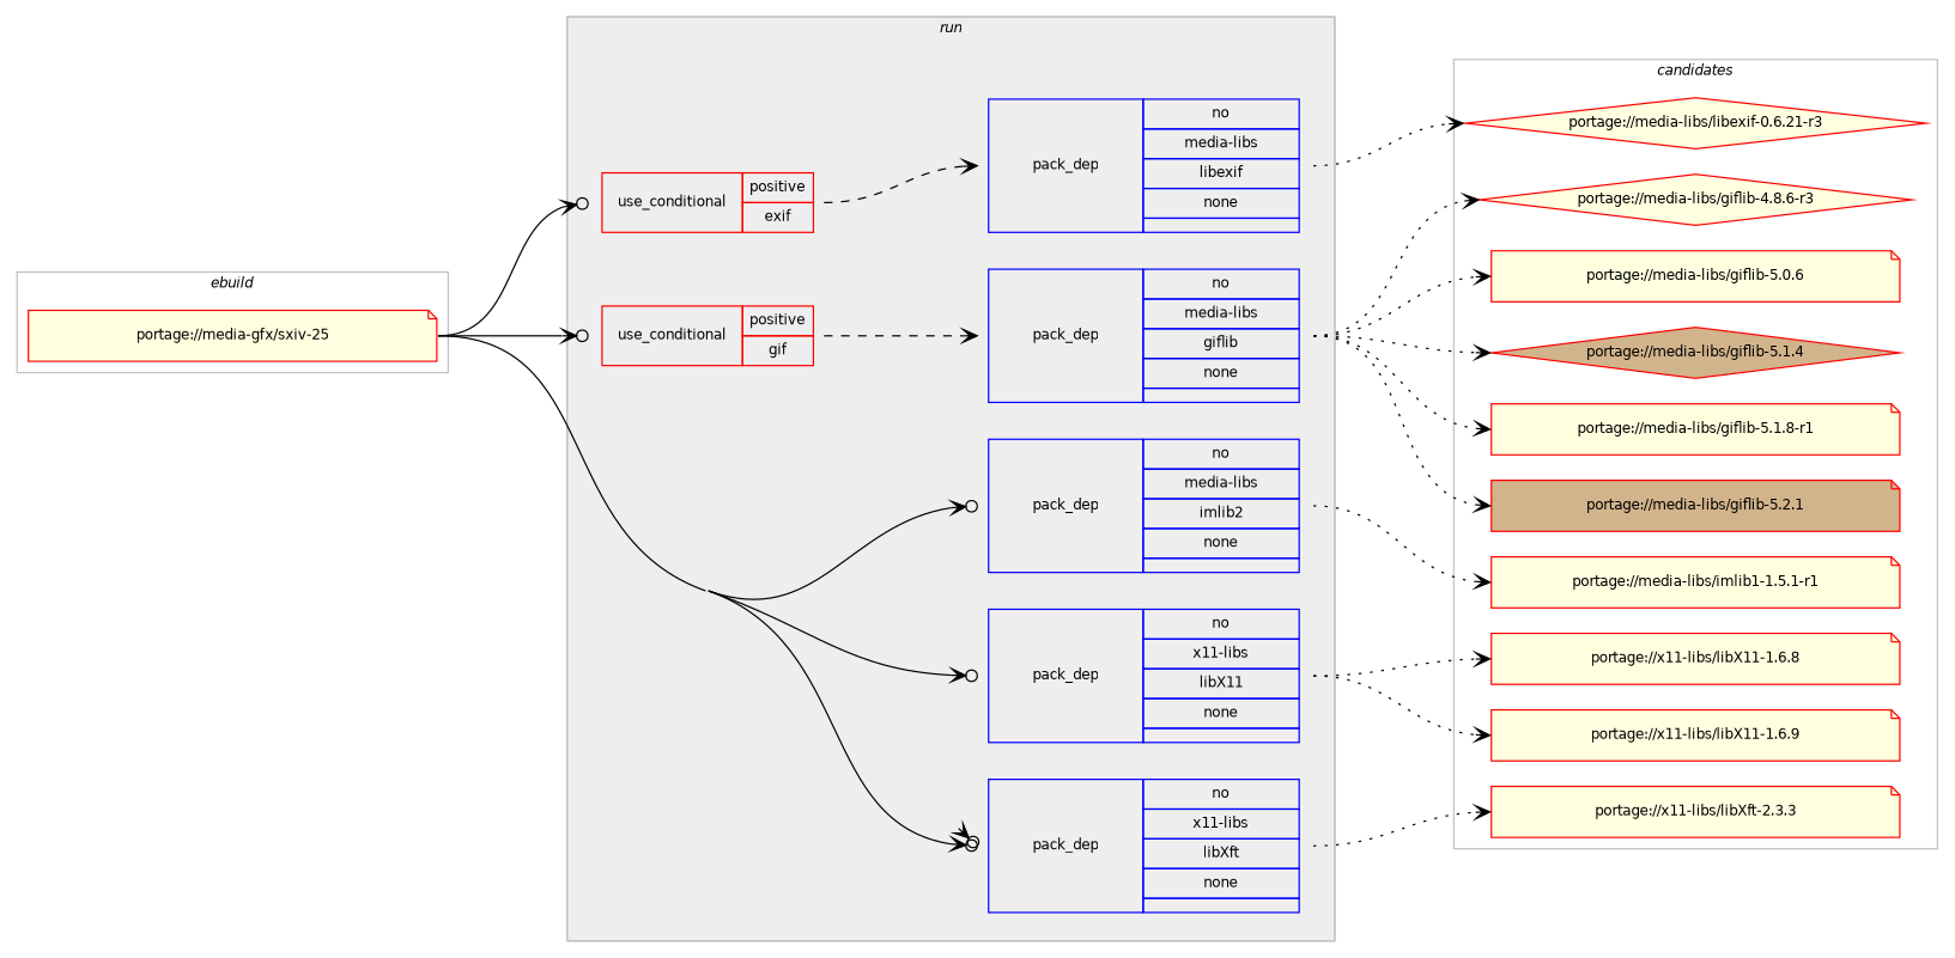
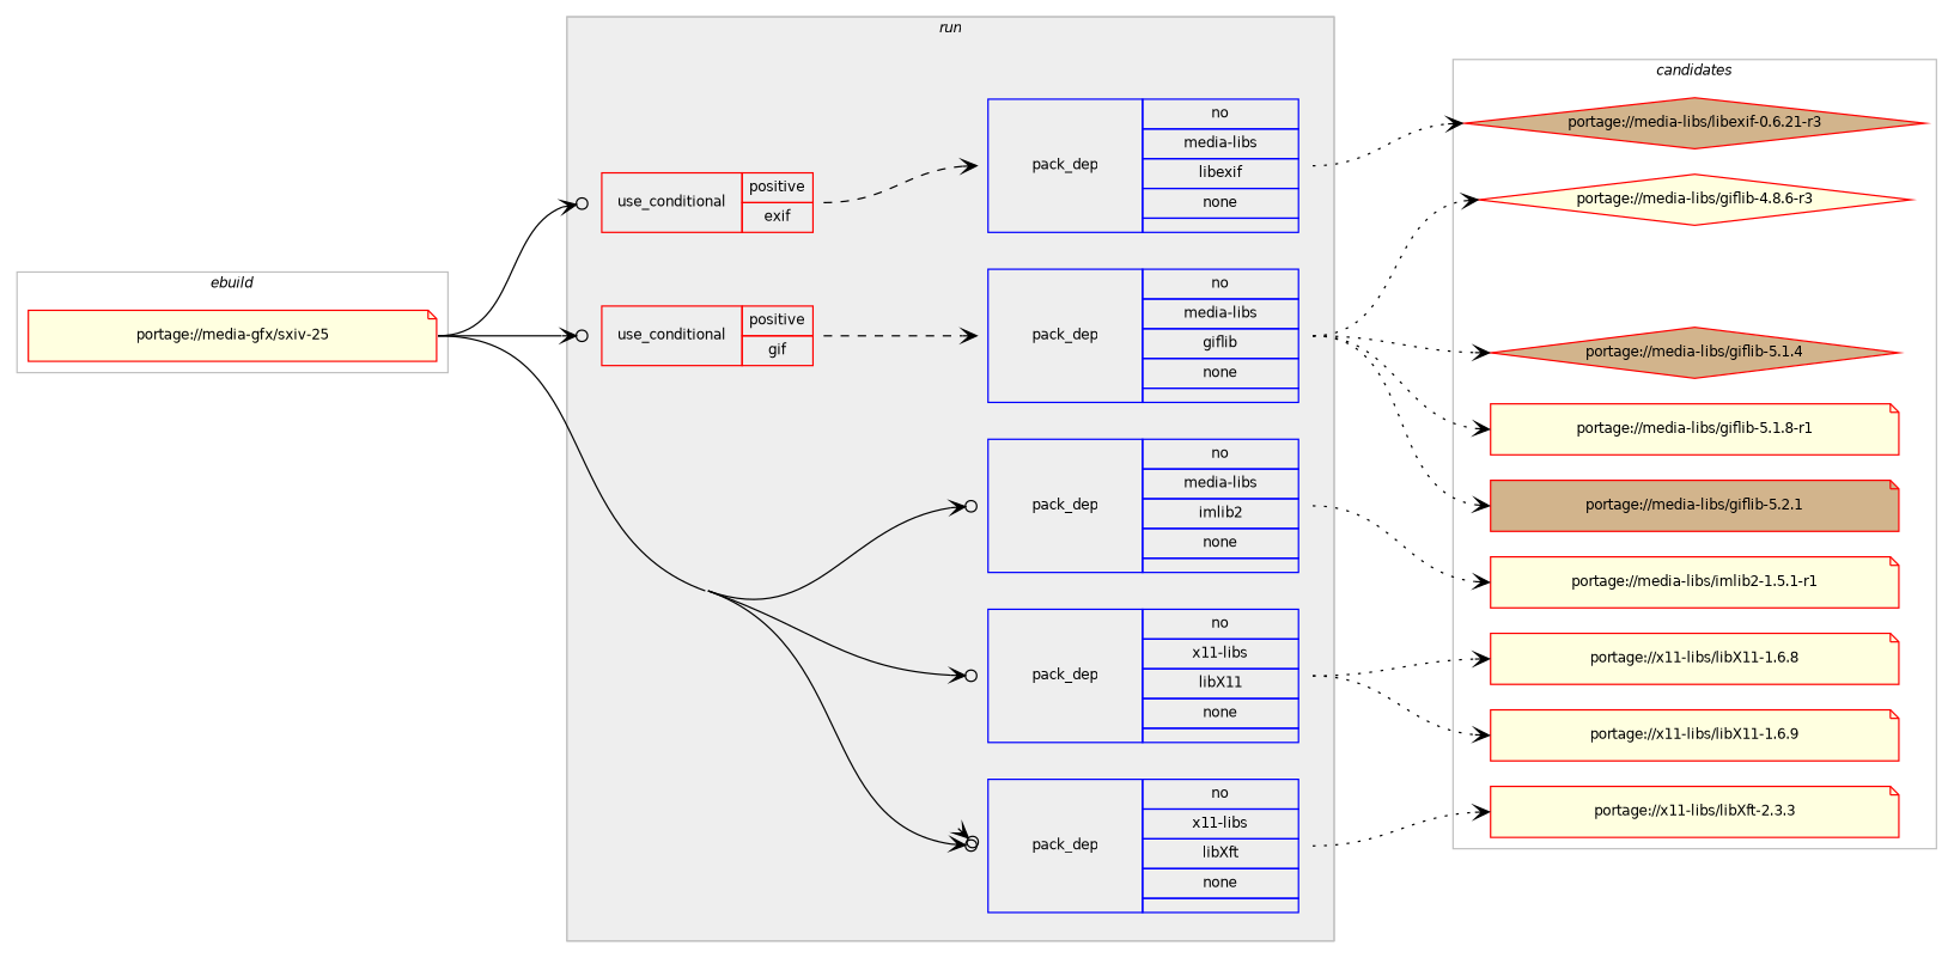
  digraph {
    compound=true
    concentrate=true
    fontname=Helvetica
    fontsize=10
    newrank=true
    rankdir=LR
    ranksep=1.5
    node [color=red fillcolor=lightyellow fontname=Helvetica fontsize=10 shape=note style=filled]
    edge [arrowhead=vee headport=w style=dotted tailport=e weight=100]
    n1 [label="portage://media-gfx/sxiv-25" width=4]
    n2 [color=blue label=<<TABLE BORDER="0" CELLBORDER="1" CELLSPACING="0" CELLPADDING="4" WIDTH="220"><TR><TD ROWSPAN="6" CELLPADDING="30">pack_dep</TD></TR><TR><TD WIDTH="110">no</TD></TR><TR><TD>media-libs</TD></TR><TR><TD>libexif</TD></TR><TR><TD>none</TD></TR><TR><TD></TD></TR></TABLE>> shape=none fillcolor="" style=""]
    n3 [label=<<TABLE BORDER="0" CELLBORDER="1" CELLSPACING="0" CELLPADDING="4"><TR><TD ROWSPAN="3" CELLPADDING="10">use_conditional</TD></TR><TR><TD>positive</TD></TR><TR><TD>exif</TD></TR></TABLE>> shape=none fillcolor="" style=""]
    n4 [color=blue label=<<TABLE BORDER="0" CELLBORDER="1" CELLSPACING="0" CELLPADDING="4" WIDTH="220"><TR><TD ROWSPAN="6" CELLPADDING="30">pack_dep</TD></TR><TR><TD WIDTH="110">no</TD></TR><TR><TD>media-libs</TD></TR><TR><TD>giflib</TD></TR><TR><TD>none</TD></TR><TR><TD></TD></TR></TABLE>> shape=none fillcolor="" style=""]
    n5 [label=<<TABLE BORDER="0" CELLBORDER="1" CELLSPACING="0" CELLPADDING="4"><TR><TD ROWSPAN="3" CELLPADDING="10">use_conditional</TD></TR><TR><TD>positive</TD></TR><TR><TD>gif</TD></TR></TABLE>> shape=none fillcolor="" style=""]
    n6 [color=blue label=<<TABLE BORDER="0" CELLBORDER="1" CELLSPACING="0" CELLPADDING="4" WIDTH="220"><TR><TD ROWSPAN="6" CELLPADDING="30">pack_dep</TD></TR><TR><TD WIDTH="110">no</TD></TR><TR><TD>media-libs</TD></TR><TR><TD>imlib2</TD></TR><TR><TD>none</TD></TR><TR><TD></TD></TR></TABLE>> shape=none fillcolor="" style=""]
    n7 [color=blue label=<<TABLE BORDER="0" CELLBORDER="1" CELLSPACING="0" CELLPADDING="4" WIDTH="220"><TR><TD ROWSPAN="6" CELLPADDING="30">pack_dep</TD></TR><TR><TD WIDTH="110">no</TD></TR><TR><TD>x11-libs</TD></TR><TR><TD>libX11</TD></TR><TR><TD>none</TD></TR><TR><TD></TD></TR></TABLE>> shape=none fillcolor="" style=""]
    n8 [color=blue label=<<TABLE BORDER="0" CELLBORDER="1" CELLSPACING="0" CELLPADDING="4" WIDTH="220"><TR><TD ROWSPAN="6" CELLPADDING="30">pack_dep</TD></TR><TR><TD WIDTH="110">no</TD></TR><TR><TD>x11-libs</TD></TR><TR><TD>libXft</TD></TR><TR><TD>none</TD></TR><TR><TD></TD></TR></TABLE>> shape=none fillcolor="" style=""]
-   n9 [label="portage://media-libs/libexif-0.6.21-r3" shape=diamond width=4]
+   n9 [fillcolor=tan label="portage://media-libs/libexif-0.6.21-r3" shape=diamond width=4]
    n10 [label="portage://media-libs/giflib-4.8.6-r3" shape=diamond width=4]
-   n11 [label="portage://media-libs/giflib-5.0.6" width=4]
    n12 [fillcolor=tan label="portage://media-libs/giflib-5.1.4" shape=diamond width=4]
    n13 [label="portage://media-libs/giflib-5.1.8-r1" width=4]
    n14 [fillcolor=tan label="portage://media-libs/giflib-5.2.1" width=4]
-   n15 [label="portage://media-libs/imlib1-1.5.1-r1" width=4]
+   n15 [label="portage://media-libs/imlib2-1.5.1-r1" width=4]
    n16 [label="portage://x11-libs/libX11-1.6.8" width=4]
    n17 [label="portage://x11-libs/libX11-1.6.9" width=4]
    n18 [label="portage://x11-libs/libXft-2.3.3" width=4]
    subgraph cluster_1 {
      color=gray
      label=<<i>dependencies</i>>
      subgraph cluster_2 {
        color=gray
        fillcolor="#eeeeee"
        label=<<i>compile</i>>
        style=filled
      }
      subgraph cluster_3 {
        color=gray
        fillcolor="#eeeeee"
        label=<<i>compile and run</i>>
        style=filled
        subgraph sub_4 {
          color=gray
          fillcolor="#eeeeee"
          label=<<i>compile and run</i>>
          style=filled
          n3
          subgraph sub_5 {
            color=gray
            fillcolor="#eeeeee"
            label=<<i>compile and run</i>>
            style=filled
            n2
          }
        }
        subgraph sub_6 {
          color=gray
          fillcolor="#eeeeee"
          label=<<i>compile and run</i>>
          style=filled
          n5
          subgraph sub_7 {
            color=gray
            fillcolor="#eeeeee"
            label=<<i>compile and run</i>>
            style=filled
            n4
          }
        }
        subgraph sub_8 {
          color=gray
          fillcolor="#eeeeee"
          label=<<i>compile and run</i>>
          style=filled
          n6
        }
        subgraph sub_9 {
          color=gray
          fillcolor="#eeeeee"
          label=<<i>compile and run</i>>
          style=filled
          n7
        }
        subgraph sub_10 {
          color=gray
          fillcolor="#eeeeee"
          label=<<i>compile and run</i>>
          style=filled
          n8
        }
      }
      subgraph cluster_11 {
        color=gray
        fillcolor="#eeeeee"
        label=<<i>run</i>>
        style=filled
      }
    }
    subgraph cluster_12 {
      color=gray
      label=<<i>ebuild</i>>
      rank=same
      n1
    }
    subgraph cluster_13 {
      color=gray
      label=<<i>candidates</i>>
      rank=same
      subgraph sub_14 {
        color=black
        label=<<i>candidates</i>>
        nodesep=1
        rank=same
        n9
      }
      subgraph sub_15 {
        color=black
        label=<<i>candidates</i>>
        nodesep=1
        rank=same
        n10
-       n11
        n12
        n13
        n14
      }
      subgraph sub_16 {
        color=black
        label=<<i>candidates</i>>
        nodesep=1
        rank=same
        n15
      }
      subgraph sub_17 {
        color=black
        label=<<i>candidates</i>>
        nodesep=1
        rank=same
        n16
        n17
      }
      subgraph sub_18 {
        color=black
        label=<<i>candidates</i>>
        nodesep=1
        rank=same
        n18
      }
    }
    n1 -> n3 [arrowhead=odotvee style=solid weight=20]
    n1 -> n5 [arrowhead=odotvee style=solid weight=20]
    n1 -> n6 [arrowhead=odotvee style=solid weight=20]
    n1 -> n7 [arrowhead=odotvee style=solid weight=20]
    n1 -> n8 [arrowhead=odotvee style=solid weight=20]
    n2 -> n9
    n3 -> n2 [style=dashed weight=20]
    n4 -> n10
-   n4 -> n11
    n4 -> n12
    n4 -> n13
    n4 -> n14
    n5 -> n4 [style=dashed weight=20]
    n6 -> n15
    n7 -> n16
    n7 -> n17
    n8 -> n18
  }
